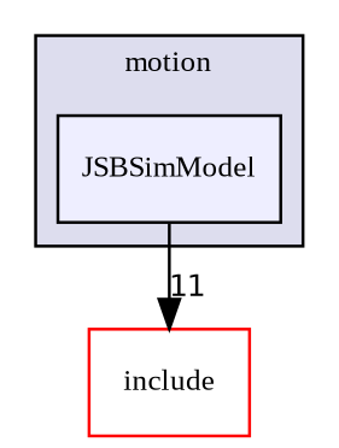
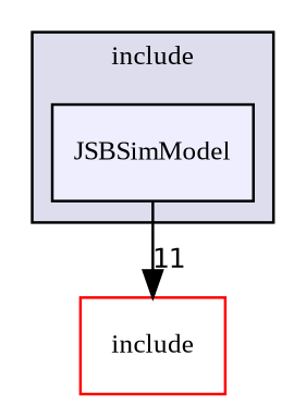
  digraph {
    compound=true
    fontname="Liberation Serif"
    node [fontname="Liberation Serif" fontsize=10 shape=box style=filled]
    n1 [fillcolor="#eeeeff" label=JSBSimModel pencolor=black]
    n2 [color=red fillcolor=white label=include]
    subgraph cluster_1 {
      bgcolor="#ddddee"
      fontsize=10
-     label=motion
+     label=include
      pencolor=black
      n1
    }
    n1 -> n2 [headlabel=11 labeldistance=1.5 labelfontname=Helvetica labelfontsize=10 fontname="Liberation Serif"]
  }
